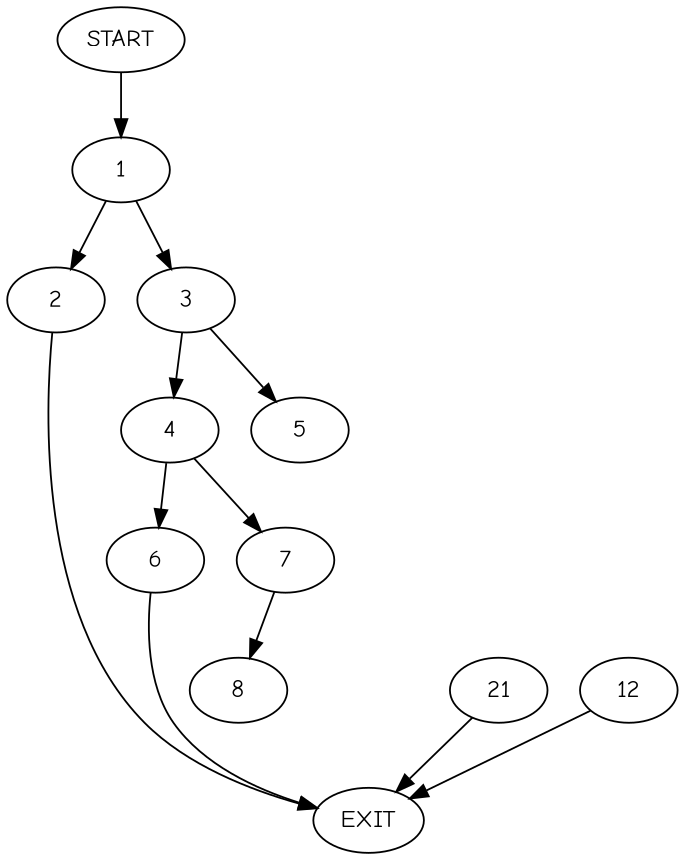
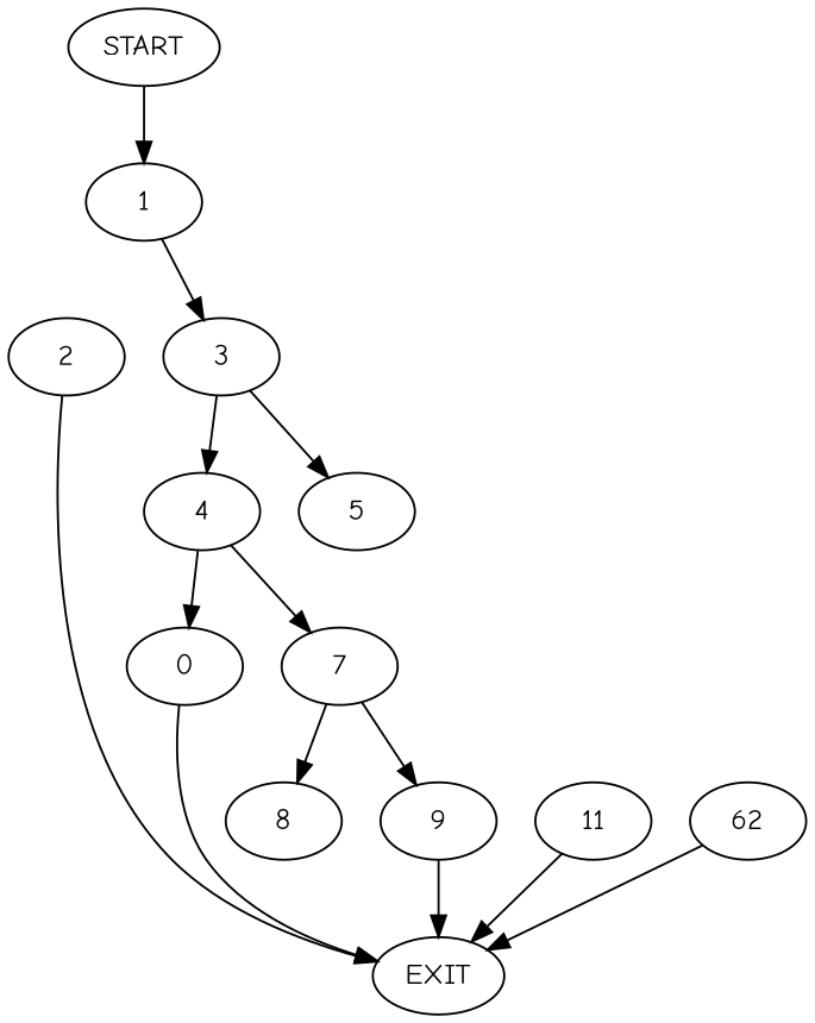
  digraph {
    fontname="Comic Neue"
    node [fontname="Comic Neue"]
    edge [fontname="Comic Neue"]
    n1 [label=START]
    1
    2
    3
    n5 [label=EXIT]
    4
    5
-   6
+   6 [label=0]
    7
    8
-   11 [label=21]
-   12
+   9
+   11
+   12 [label=62]
    n1 -> 1
-   1 -> 2
    1 -> 3
    2 -> n5
    3 -> 4
    3 -> 5
    4 -> 6
    4 -> 7
    6 -> n5
    7 -> 8
+   7 -> 9
+   9 -> n5
    11 -> n5
    12 -> n5
  }
